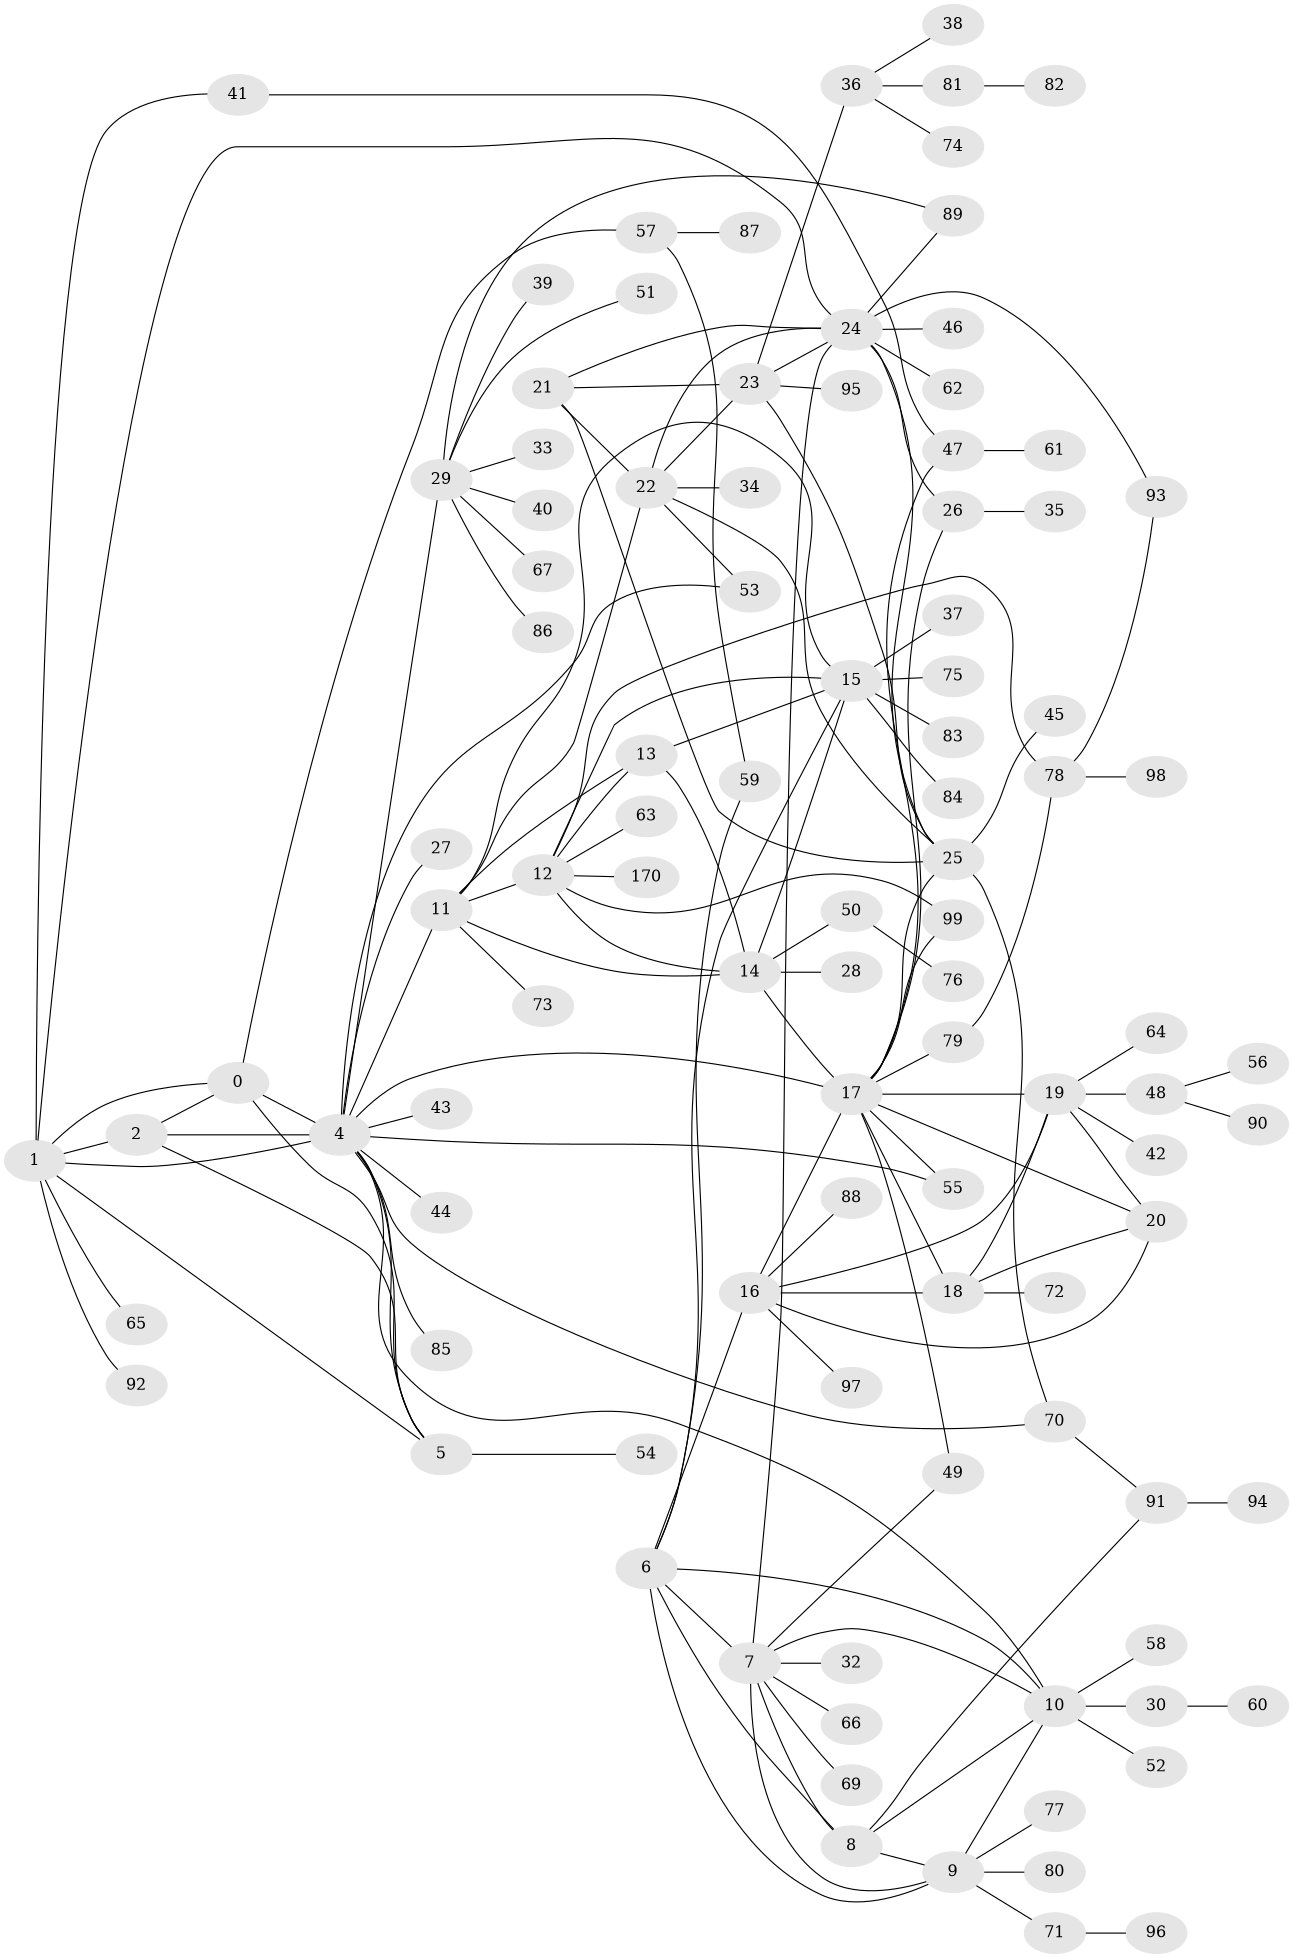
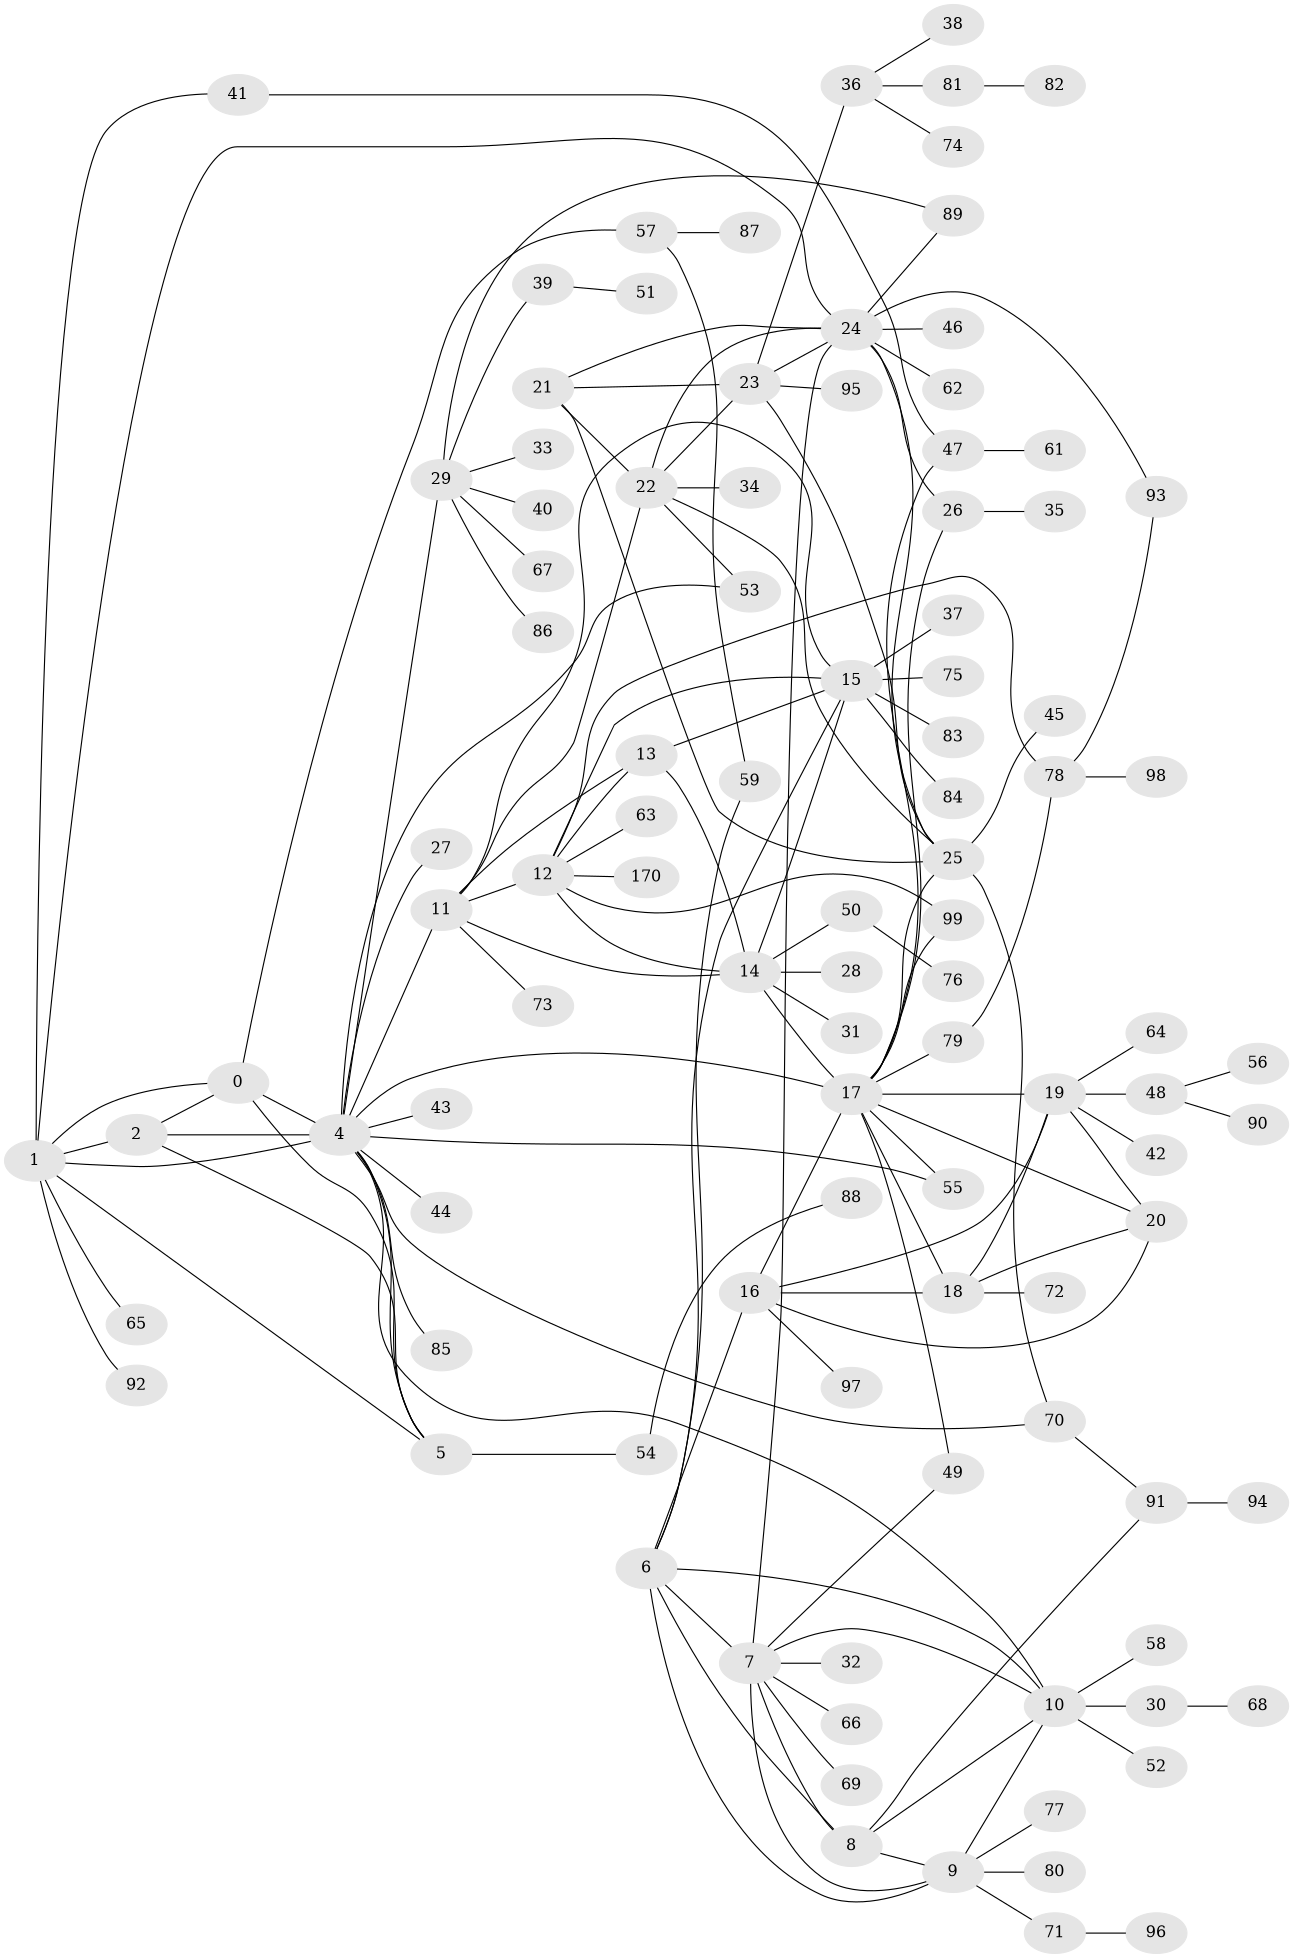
  graph {
    fontname="DejaVu Serif"
    rankdir=LR
    node [color=gray90 fontname="DejaVu Serif" style=filled]
    edge [fontname="DejaVu Serif"]
    1
    2
    n3 [label=0]
    4
    5
    24
    41
    65
    92
    57
    10
    11
    17
    27
    29
    43
    44
    53
    55
    70
    85
    54
    25
    26
    46
    62
    89
    93
    47
    59
    87
    30
    52
    58
    15
    12
    13
    14
    22
    73
    99
    18
    19
    20
    49
    79
    33
    39
    40
    67
    86
    91
    88
    6
    7
    8
    9
    16
    32
    66
    69
    71
    77
    80
    37
    75
    83
    84
    97
    94
    96
-   60
+   60 [label=68]
    63
    78
    n75 [label=170]
    28
+   31
    50
    23
    34
    98
    76
    72
    42
    48
    64
    45
    35
    61
    56
    90
    21
    36
    95
    38
    74
    81
    51
    82
    1 -- 2
    1 -- n3
    1 -- 4
    1 -- 5
    1 -- 24
    1 -- 41
    1 -- 65
    1 -- 92
    2 -- n3
    2 -- 4
    2 -- 5
    n3 -- 4
    n3 -- 5
    n3 -- 57
    4 -- 5
    4 -- 10
    4 -- 11
    4 -- 17
    4 -- 27
    4 -- 29
    4 -- 43
    4 -- 44
    4 -- 53
    4 -- 55
    4 -- 70
    4 -- 85
    5 -- 54
    24 -- 25
    24 -- 26
    24 -- 46
    24 -- 62
    24 -- 89
    24 -- 93
    41 -- 47
    57 -- 59
    57 -- 87
    10 -- 30
    10 -- 52
    10 -- 58
    11 -- 15
    11 -- 12
    11 -- 13
    11 -- 14
    11 -- 22
    11 -- 73
    17 -- 55
    17 -- 25
    17 -- 26
    17 -- 47
    17 -- 99
    17 -- 18
    17 -- 19
    17 -- 20
    17 -- 49
    17 -- 79
    29 -- 89
    29 -- 33
    29 -- 39
    29 -- 40
    29 -- 67
    29 -- 86
    70 -- 91
-   16 -- 88
+   54 -- 88
    25 -- 70
    25 -- 45
    26 -- 35
    47 -- 61
    30 -- 60
    15 -- 37
    15 -- 75
    15 -- 83
    15 -- 84
    12 -- 15
    12 -- 13
    12 -- 14
    12 -- 99
    12 -- 63
    12 -- 78
    12 -- n75
    13 -- 15
    13 -- 14
    14 -- 17
    14 -- 15
    14 -- 28
+   14 -- 31
    14 -- 50
    22 -- 24
    22 -- 53
    22 -- 25
    22 -- 23
    22 -- 34
    18 -- 19
    18 -- 20
    18 -- 72
    19 -- 20
    19 -- 42
    19 -- 48
    19 -- 64
    79 -- 78
-   29 -- 51
+   39 -- 51
    91 -- 94
    6 -- 10
    6 -- 59
    6 -- 15
    6 -- 7
    6 -- 8
    6 -- 9
    6 -- 16
    7 -- 24
    7 -- 10
    7 -- 49
    7 -- 8
    7 -- 9
    7 -- 32
    7 -- 66
    7 -- 69
    8 -- 10
    8 -- 91
    8 -- 9
    9 -- 10
    9 -- 71
    9 -- 77
    9 -- 80
    16 -- 17
    16 -- 18
    16 -- 19
    16 -- 20
    16 -- 97
    71 -- 96
    78 -- 93
    78 -- 98
    50 -- 76
    23 -- 24
    23 -- 25
    23 -- 36
    23 -- 95
    48 -- 56
    48 -- 90
    21 -- 24
    21 -- 25
    21 -- 22
    21 -- 23
    36 -- 38
    36 -- 74
    36 -- 81
    81 -- 82
  }
